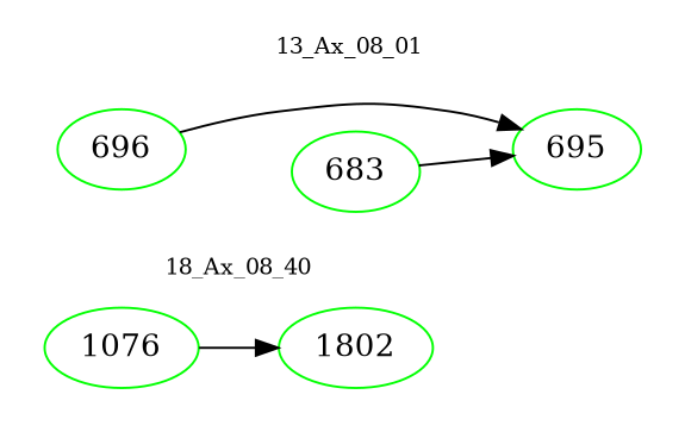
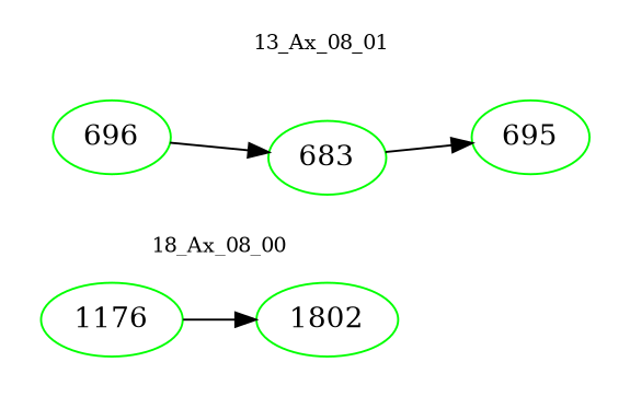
  digraph {
    rankdir=LR
    node [color=green]
    edge [color=black]
-   n1 [label=1076]
+   n1 [label=1176]
    n2 [label=1802]
    n3 [label=696]
    n4 [label=683]
    n5 [label=695]
    subgraph cluster_1 {
      color=white
      fontsize=10
-     label="18_Ax_08_40"
+     label="18_Ax_08_00"
      n1
      n2
    }
    subgraph cluster_2 {
      color=white
      fontsize=10
      label="13_Ax_08_01"
      n3
      n4
      n5
    }
    n1 -> n2
-   n3 -> n5
+   n3 -> n4
    n4 -> n5
  }
